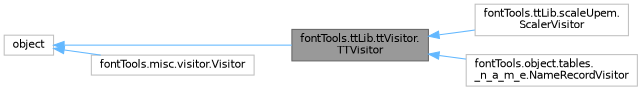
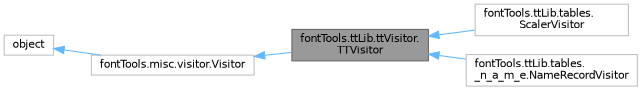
  digraph {
    fontname="DejaVu Sans"
    rankdir=LR
    node [color=grey75 fillcolor=white fontname="DejaVu Sans" fontsize=10 shape=box style=filled]
    edge [color=steelblue1 dir=back fontname="DejaVu Sans" fontsize=10 labelfontname=Helvetica labelfontsize=10 style=solid]
    n1 [color=gray40 fillcolor=grey60 fontcolor=black height=0.2 label="fontTools.ttLib.ttVisitor.\lTTVisitor" width=0.4]
-   n2 [height=0.2 label="fontTools.ttLib.scaleUpem.\lScalerVisitor" width=0.4]
-   n3 [height=0.2 label="fontTools.object.tables.\l_n_a_m_e.NameRecordVisitor" width=0.4]
+   n2 [height=0.2 label="fontTools.ttLib.tables.\lScalerVisitor" width=0.4]
+   n3 [height=0.2 label="fontTools.ttLib.tables.\l_n_a_m_e.NameRecordVisitor" width=0.4]
    n4 [height=0.2 label="fontTools.misc.visitor.Visitor" width=0.4]
    n5 [height=0.2 label=object width=0.4]
    n1 -> n2
    n1 -> n3
-   n5 -> n1
+   n4 -> n1
    n5 -> n4
  }
